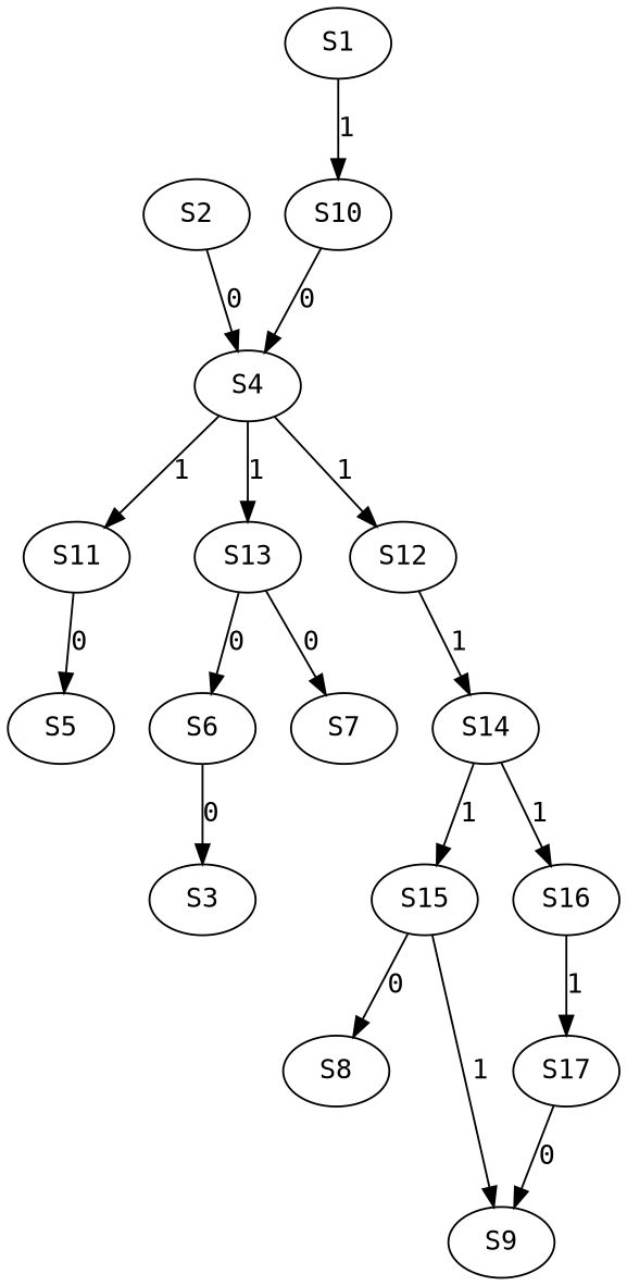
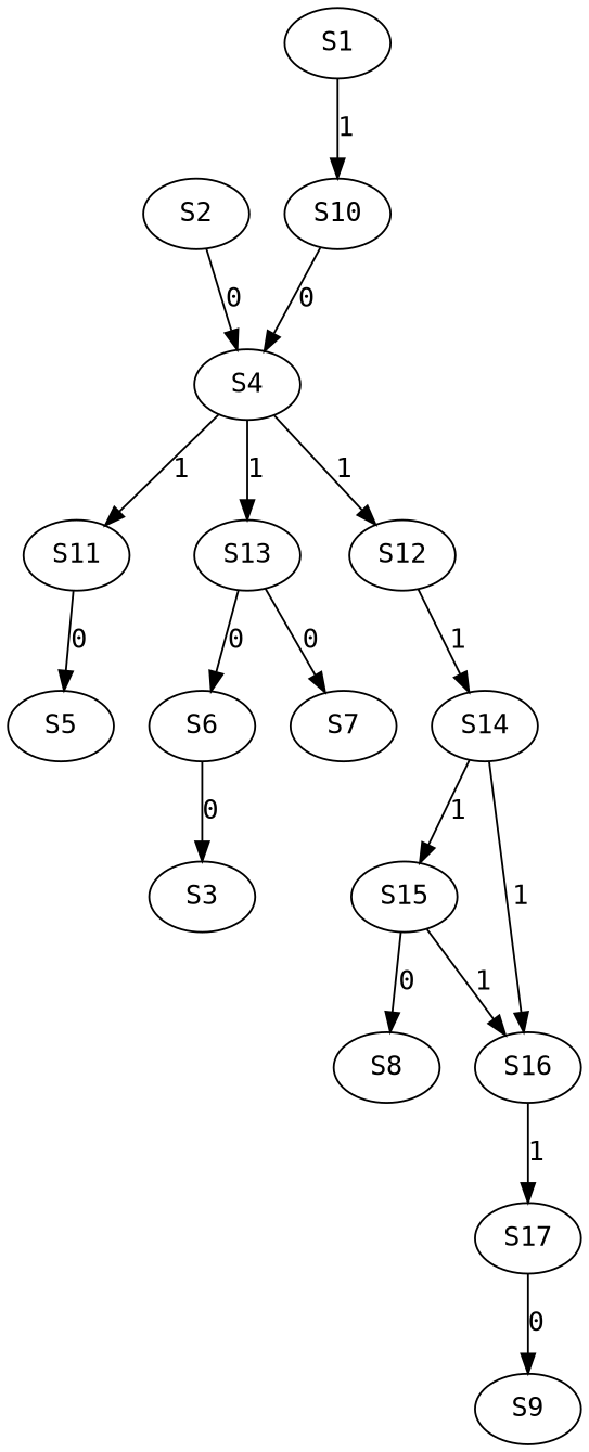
  strict digraph {
    fontname="DejaVu Sans Mono"
    node [fontname="DejaVu Sans Mono"]
    edge [fontname="DejaVu Sans Mono"]
    S4
    S11
    S13
    S12
    S2
    S5
    S6
    S7
    S14
    S3
    S10
    S15
    S8
    S16
    S17
    S9
    S1
    S4 -> S11 [label=1]
    S4 -> S13 [label=1]
    S4 -> S12 [label=1]
    S11 -> S5 [label=0]
    S13 -> S6 [label=0]
    S13 -> S7 [label=0]
    S12 -> S14 [label=1]
    S2 -> S4 [label=0]
    S6 -> S3 [label=0]
    S14 -> S15 [label=1]
    S14 -> S16 [label=1]
    S10 -> S4 [label=0]
    S15 -> S8 [label=0]
-   S15 -> S9 [label=1]
+   S15 -> S16 [label=1]
    S16 -> S17 [label=1]
    S17 -> S9 [label=0]
    S1 -> S10 [label=1]
  }
